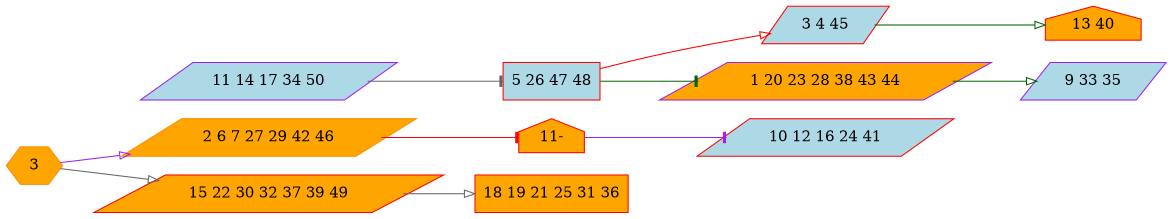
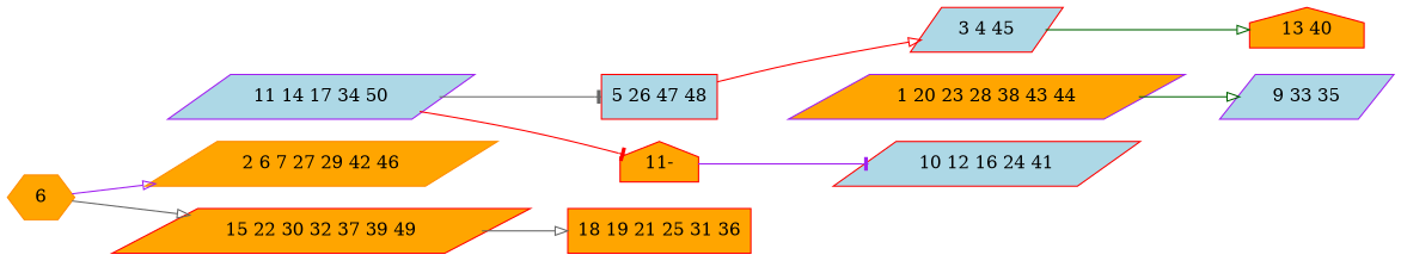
  digraph {
    rankdir=LR
    node [color=red fillcolor=orange shape=parallelogram style=filled]
    edge [arrowhead=onormal color=gray40]
    n1 [color=purple fillcolor=lightblue label="11 14 17 34 50"]
    n2 [fillcolor=lightblue label="5 26 47 48" shape=box]
    n3 [label="11-" shape=house]
    n4 [fillcolor=lightblue label="3 4 45"]
    n5 [color=purple label="1 20 23 28 38 43 44"]
    n6 [fillcolor=lightblue label="10 12 16 24 41"]
-   3 [color=darkorange shape=hexagon]
+   3 [color=darkorange shape=hexagon label=6]
    n8 [label="15 22 30 32 37 39 49"]
    n9 [color=darkorange label="2 6 7 27 29 42 46"]
    n10 [label="13 40" shape=house]
    n11 [color=purple fillcolor=lightblue label="9 33 35"]
    n12 [label="18 19 21 25 31 36" shape=box]
    n1 -> n2 [arrowhead=tee]
-   n9 -> n3 [arrowhead=tee color=red]
+   n1 -> n3 [arrowhead=tee color=red]
    n2 -> n4 [color=red]
-   n2 -> n5 [arrowhead=tee color=darkgreen]
    n3 -> n6 [arrowhead=tee color=purple]
    n4 -> n10 [color=darkgreen]
    n5 -> n11 [color=darkgreen]
    3 -> n8
    3 -> n9 [color=purple]
    n8 -> n12
  }
